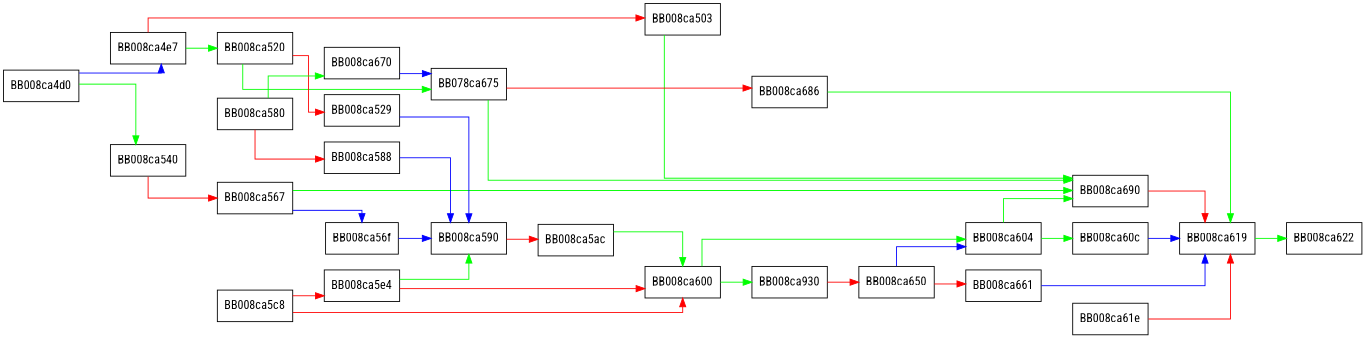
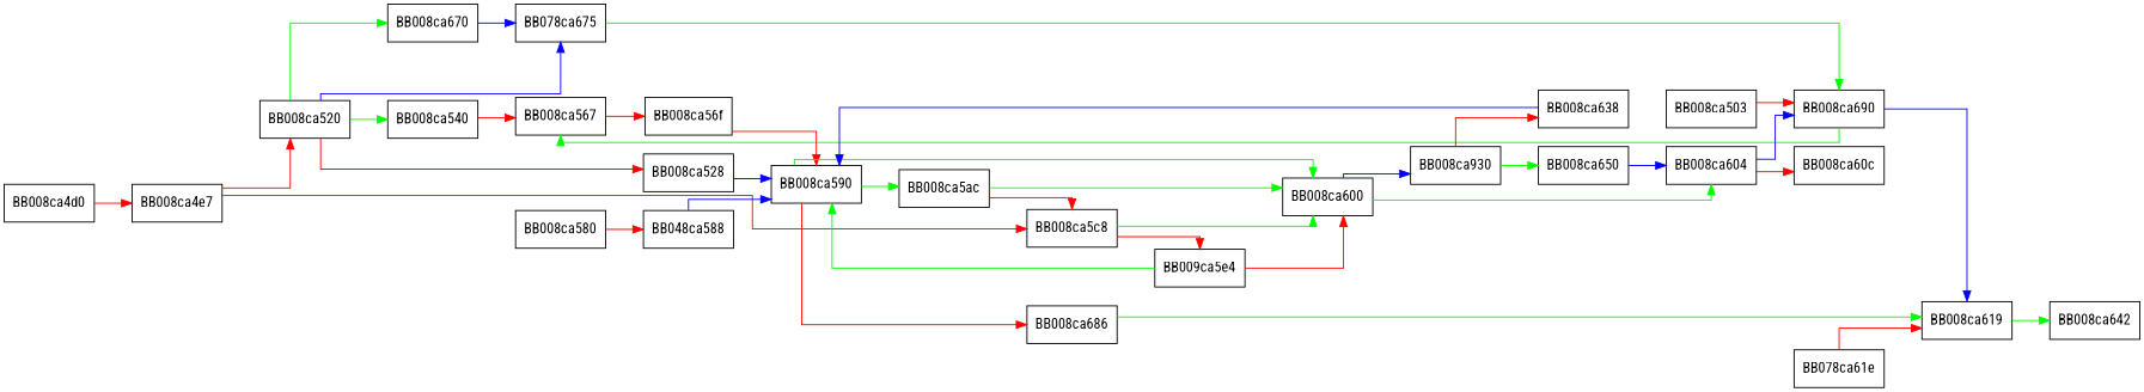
  digraph {
    fontname="Roboto Condensed"
    rankdir=LR
    splines=ortho
    node [fontname="Roboto Condensed" shape=box]
    edge [color=green fontname="Roboto Condensed"]
    BB008ca4d0
    BB008ca540
    BB008ca4e7
    BB008ca567
    BB008ca520
    BB008ca503
    BB008ca580
    BB008ca670
-   BB008ca588
+   BB008ca588 [label=BB048ca588]
    BB008ca690
    BB008ca56f
    n12 [label=BB078ca675]
-   BB008ca528 [label=BB008ca529]
+   BB008ca528
    BB008ca686
    BB008ca590
    BB008ca619
-   BB008ca622
+   BB008ca622 [label=BB008ca642]
    BB008ca600
    BB008ca5ac
    n20 [label=BB008ca930]
    BB008ca604
    BB008ca5c8
    BB008ca650
+   BB008ca638
    BB008ca60c
-   BB008ca5e4
-   BB008ca661
-   BB008ca61e
-   BB008ca4d0 -> BB008ca540
-   BB008ca4d0 -> BB008ca4e7 [color=blue]
+   BB008ca5e4 [label=BB009ca5e4]
+   BB008ca61e [label=BB078ca61e]
+   BB008ca520 -> BB008ca540
+   BB008ca4d0 -> BB008ca4e7 [color=red]
    BB008ca540 -> BB008ca567 [color=red]
-   BB008ca4e7 -> BB008ca520
-   BB008ca4e7 -> BB008ca503 [color=red]
-   BB008ca567 -> BB008ca690
-   BB008ca567 -> BB008ca56f [color=blue]
-   BB008ca520 -> n12
+   BB008ca4e7 -> BB008ca520 [color=red]
+   BB008ca4e7 -> BB008ca5c8 [color=red]
+   BB008ca690 -> BB008ca567
+   BB008ca567 -> BB008ca56f [color=red]
+   BB008ca520 -> n12 [color=blue]
    BB008ca520 -> BB008ca528 [color=red]
-   BB008ca503 -> BB008ca690
-   BB008ca580 -> BB008ca670
+   BB008ca503 -> BB008ca690 [color=red]
+   BB008ca520 -> BB008ca670
    BB008ca580 -> BB008ca588 [color=red]
    BB008ca670 -> n12 [color=blue]
    BB008ca588 -> BB008ca590 [color=blue]
-   BB008ca690 -> BB008ca619 [color=red]
-   BB008ca56f -> BB008ca590 [color=blue]
+   BB008ca690 -> BB008ca619 [color=blue]
+   BB008ca56f -> BB008ca590 [color=red]
    n12 -> BB008ca690
-   n12 -> BB008ca686 [color=red]
+   BB008ca590 -> BB008ca686 [color=red]
    BB008ca528 -> BB008ca590 [color=blue]
    BB008ca686 -> BB008ca619
-   BB008ca590 -> BB008ca5ac [color=red]
+   BB008ca590 -> BB008ca600
+   BB008ca590 -> BB008ca5ac
    BB008ca619 -> BB008ca622
-   BB008ca600 -> n20
+   BB008ca600 -> n20 [color=blue]
    BB008ca600 -> BB008ca604
    BB008ca5ac -> BB008ca600
-   n20 -> BB008ca650 [color=red]
-   BB008ca604 -> BB008ca690
-   BB008ca604 -> BB008ca60c
-   BB008ca5c8 -> BB008ca600 [color=red]
+   BB008ca5ac -> BB008ca5c8 [color=red]
+   n20 -> BB008ca650
+   n20 -> BB008ca638 [color=red]
+   BB008ca604 -> BB008ca690 [color=blue]
+   BB008ca604 -> BB008ca60c [color=red]
+   BB008ca5c8 -> BB008ca600
    BB008ca5c8 -> BB008ca5e4 [color=red]
    BB008ca650 -> BB008ca604 [color=blue]
-   BB008ca650 -> BB008ca661 [color=red]
-   BB008ca60c -> BB008ca619 [color=blue]
+   BB008ca638 -> BB008ca590 [color=blue]
    BB008ca5e4 -> BB008ca590
    BB008ca5e4 -> BB008ca600 [color=red]
-   BB008ca661 -> BB008ca619 [color=blue]
    BB008ca61e -> BB008ca619 [color=red]
  }
